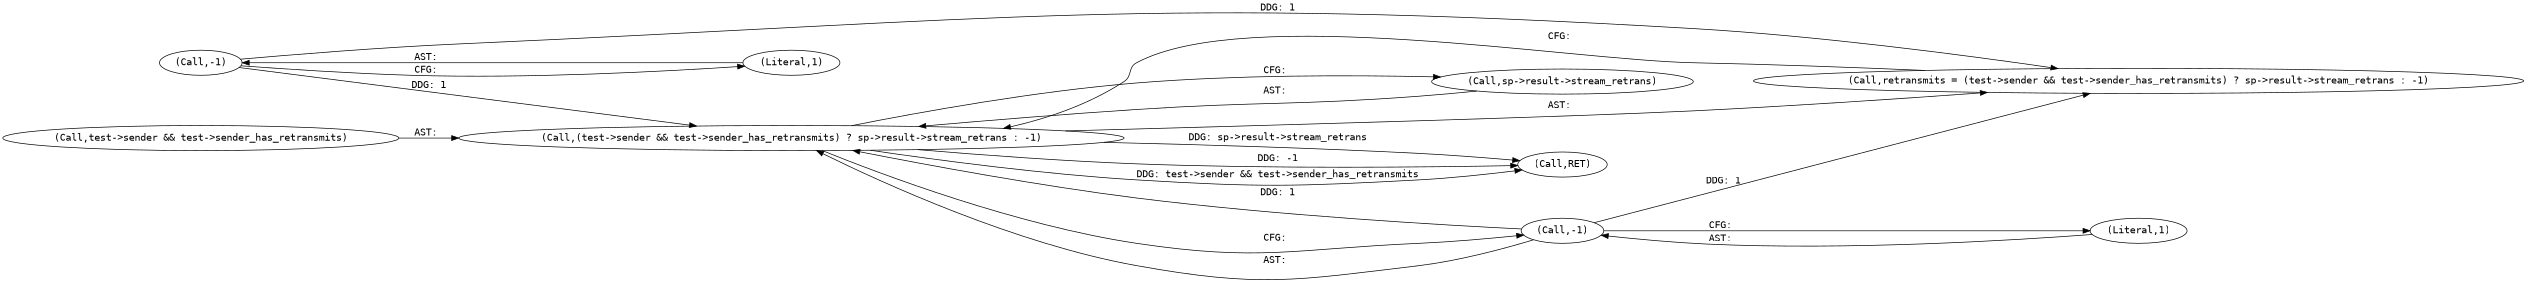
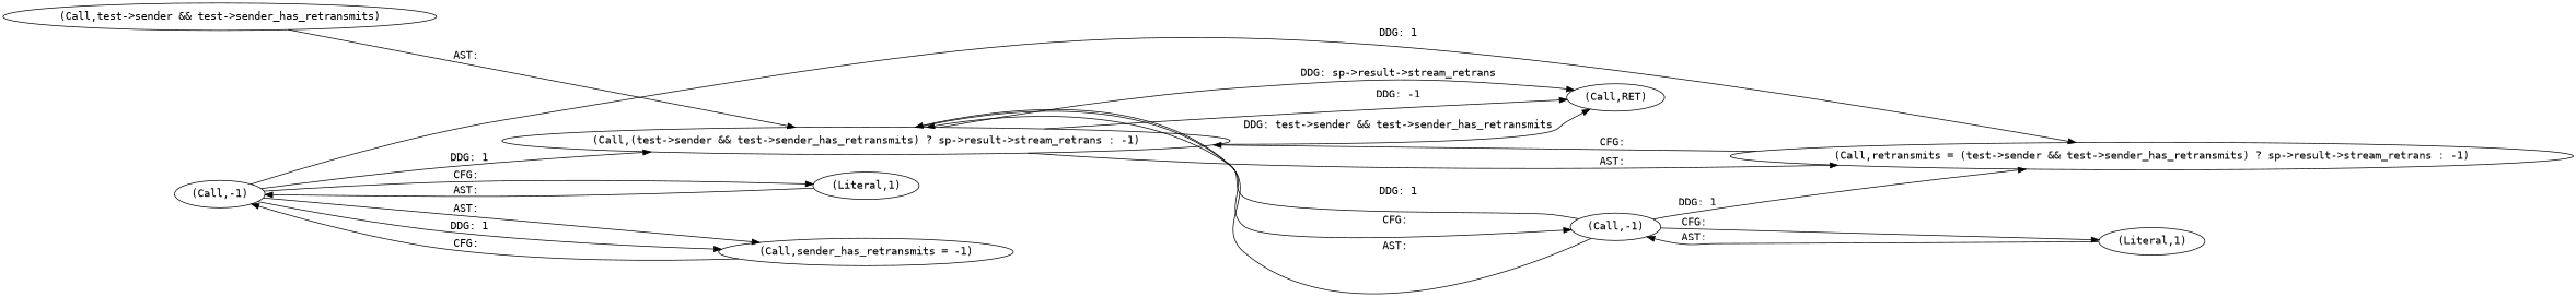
  digraph {
    fontname="DejaVu Sans Mono"
    rankdir=LR
    node [fontname="DejaVu Sans Mono"]
    edge [fontname="DejaVu Sans Mono"]
    n1 [label="(Call,(test->sender && test->sender_has_retransmits) ? sp->result->stream_retrans : -1)"]
    n2 [label="(Call,-1)"]
    n3 [label="(Call,RET)"]
-   n4 [label="(Call,sp->result->stream_retrans)"]
    n5 [label="(Call,retransmits = (test->sender && test->sender_has_retransmits) ? sp->result->stream_retrans : -1)"]
    n6 [label="(Literal,1)"]
    n7 [label="(Call,-1)"]
    n8 [label="(Literal,1)"]
+   n9 [label="(Call,sender_has_retransmits = -1)"]
    n10 [label="(Call,test->sender && test->sender_has_retransmits)"]
    n1 -> n2 [label="CFG: "]
    n1 -> n3 [label="DDG: -1"]
    n1 -> n3 [label="DDG: test->sender && test->sender_has_retransmits"]
    n1 -> n3 [label="DDG: sp->result->stream_retrans"]
-   n1 -> n4 [label="CFG: "]
    n1 -> n5 [label="AST: "]
    n2 -> n1 [label="AST: "]
    n2 -> n1 [label="DDG: 1"]
    n2 -> n5 [label="DDG: 1"]
    n2 -> n6 [label="CFG: "]
-   n4 -> n1 [label="AST: "]
    n5 -> n1 [label="CFG: "]
    n6 -> n2 [label="AST: "]
    n7 -> n1 [label="DDG: 1"]
    n7 -> n5 [label="DDG: 1"]
    n7 -> n8 [label="CFG: "]
+   n7 -> n9 [label="AST: "]
+   n7 -> n9 [label="DDG: 1"]
    n8 -> n7 [label="AST: "]
+   n9 -> n7 [label="CFG: "]
    n10 -> n1 [label="AST: "]
  }
